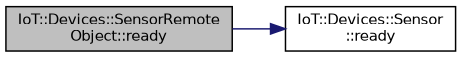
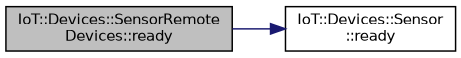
  digraph {
    rankdir=LR
    node [color=black fontname=Helvetica fontsize=10 shape=record style=filled]
-   n1 [fillcolor=grey75 fontcolor=black height=0.2 label="IoT::Devices::SensorRemote\lObject::ready" width=0.4]
+   n1 [fillcolor=grey75 fontcolor=black height=0.2 label="IoT::Devices::SensorRemote\lDevices::ready" width=0.4]
    n2 [fillcolor=white height=0.2 label="IoT::Devices::Sensor\l::ready" width=0.4]
    n1 -> n2 [color=midnightblue fontname=Helvetica fontsize=10 labelfontname=Helvetica labelfontsize=10 style=solid]
  }
